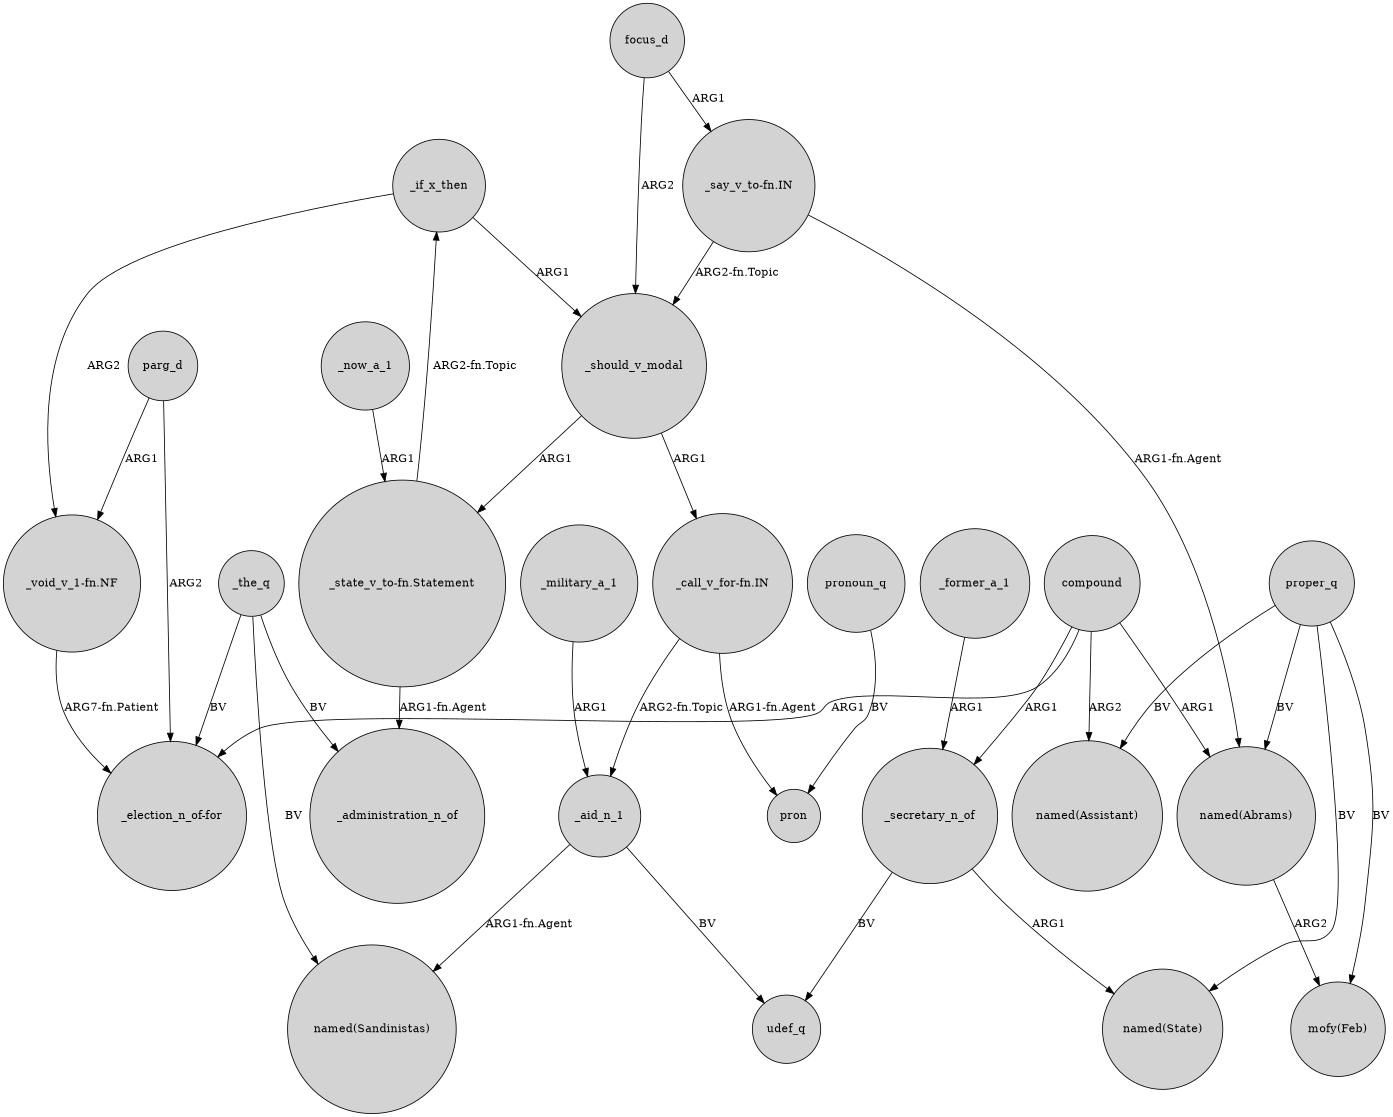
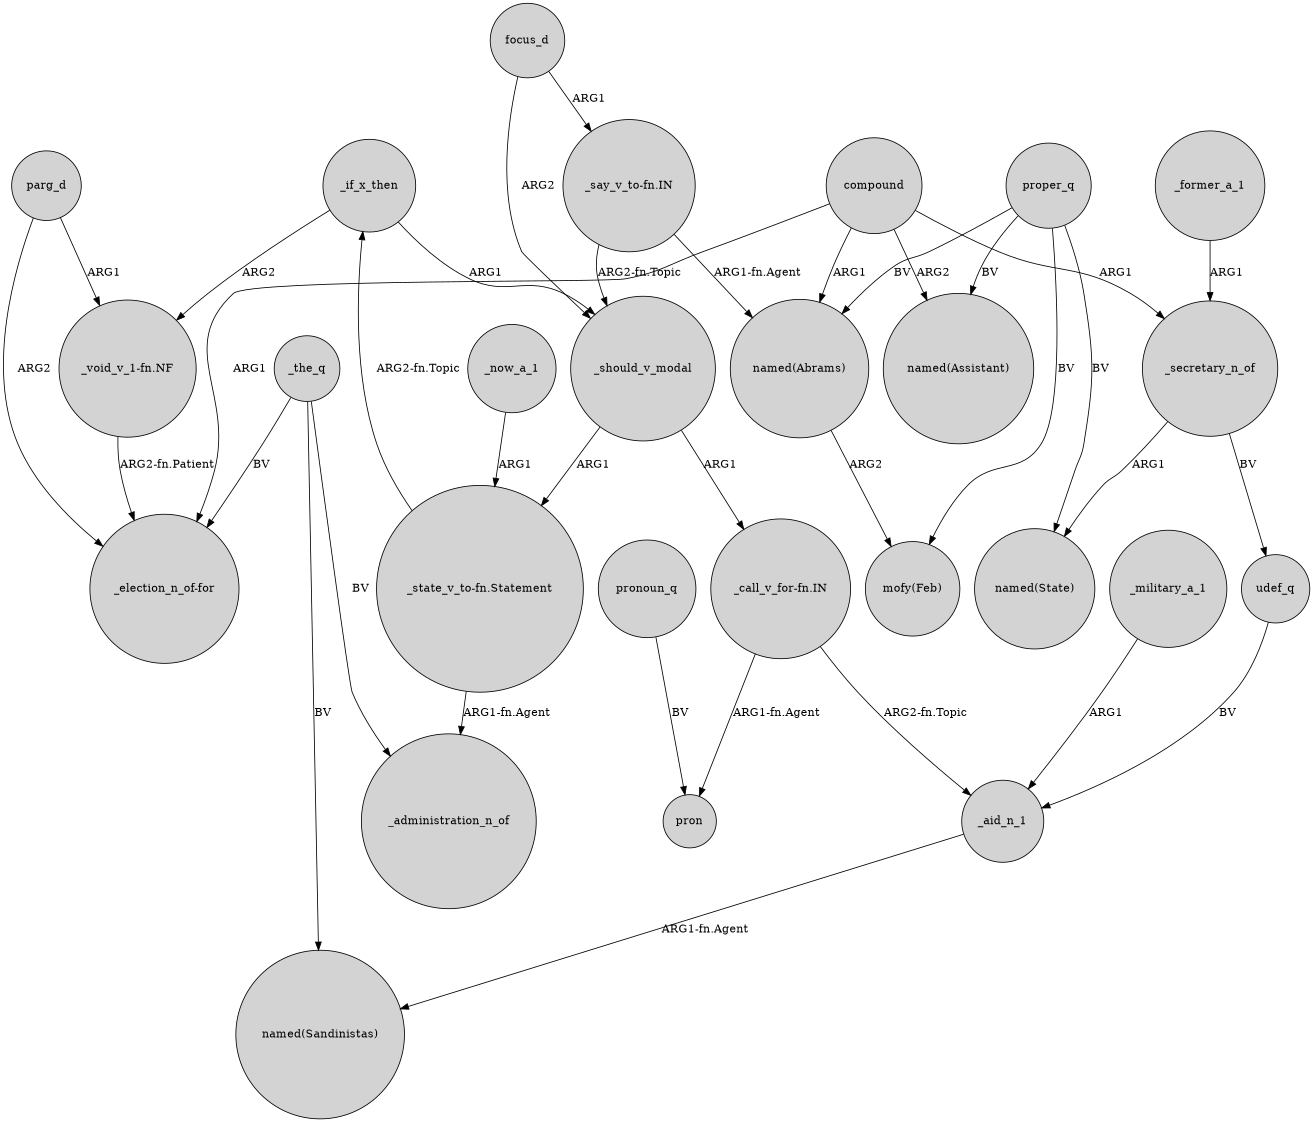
  digraph {
    node [shape=circle style=filled]
    compound
    _secretary_n_of
    "_election_n_of-for"
    "named(Abrams)"
    "named(Assistant)"
    udef_q
    "named(State)"
    "mofy(Feb)"
    _aid_n_1
    "named(Sandinistas)"
    parg_d
    "_void_v_1-fn.NF"
    _military_a_1
    "_call_v_for-fn.IN"
    pron
    _if_x_then
    _should_v_modal
    "_state_v_to-fn.Statement"
    _the_q
    _administration_n_of
    focus_d
    "_say_v_to-fn.IN"
    proper_q
    _now_a_1
    pronoun_q
    _former_a_1
    compound -> _secretary_n_of [label=ARG1]
    compound -> "_election_n_of-for" [label=ARG1]
    compound -> "named(Abrams)" [label=ARG1]
    compound -> "named(Assistant)" [label=ARG2]
    _secretary_n_of -> udef_q [label=BV]
    _secretary_n_of -> "named(State)" [label=ARG1]
    "named(Abrams)" -> "mofy(Feb)" [label=ARG2]
-   _aid_n_1 -> udef_q [label=BV]
+   udef_q -> _aid_n_1 [label=BV]
    _aid_n_1 -> "named(Sandinistas)" [label="ARG1-fn.Agent"]
    parg_d -> "_election_n_of-for" [label=ARG2]
    parg_d -> "_void_v_1-fn.NF" [label=ARG1]
-   "_void_v_1-fn.NF" -> "_election_n_of-for" [label="ARG7-fn.Patient"]
+   "_void_v_1-fn.NF" -> "_election_n_of-for" [label="ARG2-fn.Patient"]
    _military_a_1 -> _aid_n_1 [label=ARG1]
    "_call_v_for-fn.IN" -> _aid_n_1 [label="ARG2-fn.Topic"]
    "_call_v_for-fn.IN" -> pron [label="ARG1-fn.Agent"]
    _if_x_then -> "_void_v_1-fn.NF" [label=ARG2]
    _if_x_then -> _should_v_modal [label=ARG1]
    _should_v_modal -> "_call_v_for-fn.IN" [label=ARG1]
    _should_v_modal -> "_state_v_to-fn.Statement" [label=ARG1]
    "_state_v_to-fn.Statement" -> _if_x_then [label="ARG2-fn.Topic"]
    "_state_v_to-fn.Statement" -> _administration_n_of [label="ARG1-fn.Agent"]
    _the_q -> "_election_n_of-for" [label=BV]
    _the_q -> "named(Sandinistas)" [label=BV]
    _the_q -> _administration_n_of [label=BV]
    focus_d -> _should_v_modal [label=ARG2]
    focus_d -> "_say_v_to-fn.IN" [label=ARG1]
    "_say_v_to-fn.IN" -> "named(Abrams)" [label="ARG1-fn.Agent"]
    "_say_v_to-fn.IN" -> _should_v_modal [label="ARG2-fn.Topic"]
    proper_q -> "named(Abrams)" [label=BV]
    proper_q -> "named(Assistant)" [label=BV]
    proper_q -> "named(State)" [label=BV]
    proper_q -> "mofy(Feb)" [label=BV]
    _now_a_1 -> "_state_v_to-fn.Statement" [label=ARG1]
    pronoun_q -> pron [label=BV]
    _former_a_1 -> _secretary_n_of [label=ARG1]
  }
